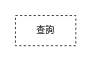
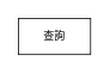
  <mxCell id="0" />
  <mxCell id="1" parent="0" />
- <mxCell id="2" value="查詢" style="rounded=0;whiteSpace=wrap;html=1;dashed=1;" vertex="1" parent="1"><mxGeometry x="20" y="20" width="80" height="40" as="geometry" /></mxCell>
+ <mxCell id="2" value="查詢" style="rounded=0;whiteSpace=wrap;html=1;" vertex="1" parent="1"><mxGeometry x="20" y="20" width="80" height="40" as="geometry" /></mxCell>
